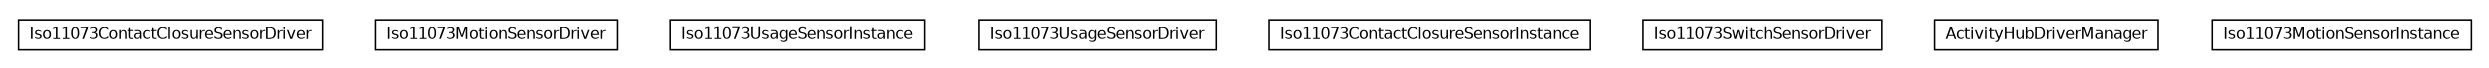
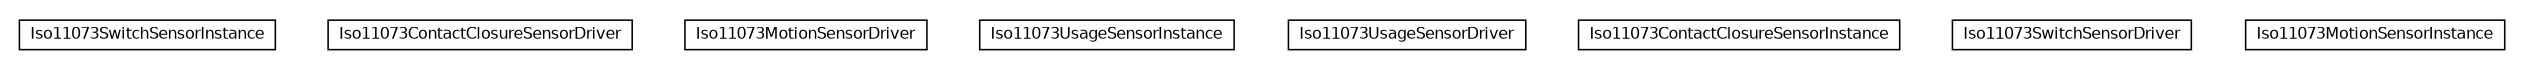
  digraph {
    nodesep=0.25
    ranksep=0.5
    node [fontcolor=black fontname=Helvetica fontsize=10.0 shape=plaintext]
+   n1 [label=<<table title="org.universAAL.lddi.exporter.activityhub.driver.Iso11073SwitchSensorInstance" border="0" cellborder="1" cellspacing="0" cellpadding="2" port="p" href="./Iso11073SwitchSensorInstance.html"> 		<tr><td><table border="0" cellspacing="0" cellpadding="1"> <tr><td align="center" balign="center"> Iso11073SwitchSensorInstance </td></tr> 		</table></td></tr> 		</table>>]
    n2 [label=<<table title="org.universAAL.lddi.exporter.activityhub.driver.Iso11073ContactClosureSensorDriver" border="0" cellborder="1" cellspacing="0" cellpadding="2" port="p" href="./Iso11073ContactClosureSensorDriver.html"> 		<tr><td><table border="0" cellspacing="0" cellpadding="1"> <tr><td align="center" balign="center"> Iso11073ContactClosureSensorDriver </td></tr> 		</table></td></tr> 		</table>>]
    n3 [label=<<table title="org.universAAL.lddi.exporter.activityhub.driver.Iso11073MotionSensorDriver" border="0" cellborder="1" cellspacing="0" cellpadding="2" port="p" href="./Iso11073MotionSensorDriver.html"> 		<tr><td><table border="0" cellspacing="0" cellpadding="1"> <tr><td align="center" balign="center"> Iso11073MotionSensorDriver </td></tr> 		</table></td></tr> 		</table>>]
    n4 [label=<<table title="org.universAAL.lddi.exporter.activityhub.driver.Iso11073UsageSensorInstance" border="0" cellborder="1" cellspacing="0" cellpadding="2" port="p" href="./Iso11073UsageSensorInstance.html"> 		<tr><td><table border="0" cellspacing="0" cellpadding="1"> <tr><td align="center" balign="center"> Iso11073UsageSensorInstance </td></tr> 		</table></td></tr> 		</table>>]
    n5 [label=<<table title="org.universAAL.lddi.exporter.activityhub.driver.Iso11073UsageSensorDriver" border="0" cellborder="1" cellspacing="0" cellpadding="2" port="p" href="./Iso11073UsageSensorDriver.html"> 		<tr><td><table border="0" cellspacing="0" cellpadding="1"> <tr><td align="center" balign="center"> Iso11073UsageSensorDriver </td></tr> 		</table></td></tr> 		</table>>]
    n6 [label=<<table title="org.universAAL.lddi.exporter.activityhub.driver.Iso11073ContactClosureSensorInstance" border="0" cellborder="1" cellspacing="0" cellpadding="2" port="p" href="./Iso11073ContactClosureSensorInstance.html"> 		<tr><td><table border="0" cellspacing="0" cellpadding="1"> <tr><td align="center" balign="center"> Iso11073ContactClosureSensorInstance </td></tr> 		</table></td></tr> 		</table>>]
    n7 [label=<<table title="org.universAAL.lddi.exporter.activityhub.driver.Iso11073SwitchSensorDriver" border="0" cellborder="1" cellspacing="0" cellpadding="2" port="p" href="./Iso11073SwitchSensorDriver.html"> 		<tr><td><table border="0" cellspacing="0" cellpadding="1"> <tr><td align="center" balign="center"> Iso11073SwitchSensorDriver </td></tr> 		</table></td></tr> 		</table>>]
-   n8 [label=<<table title="org.universAAL.lddi.exporter.activityhub.driver.ActivityHubDriverManager" border="0" cellborder="1" cellspacing="0" cellpadding="2" port="p" href="./ActivityHubDriverManager.html"> 		<tr><td><table border="0" cellspacing="0" cellpadding="1"> <tr><td align="center" balign="center"> ActivityHubDriverManager </td></tr> 		</table></td></tr> 		</table>>]
    n9 [label=<<table title="org.universAAL.lddi.exporter.activityhub.driver.Iso11073MotionSensorInstance" border="0" cellborder="1" cellspacing="0" cellpadding="2" port="p" href="./Iso11073MotionSensorInstance.html"> 		<tr><td><table border="0" cellspacing="0" cellpadding="1"> <tr><td align="center" balign="center"> Iso11073MotionSensorInstance </td></tr> 		</table></td></tr> 		</table>>]
  }
